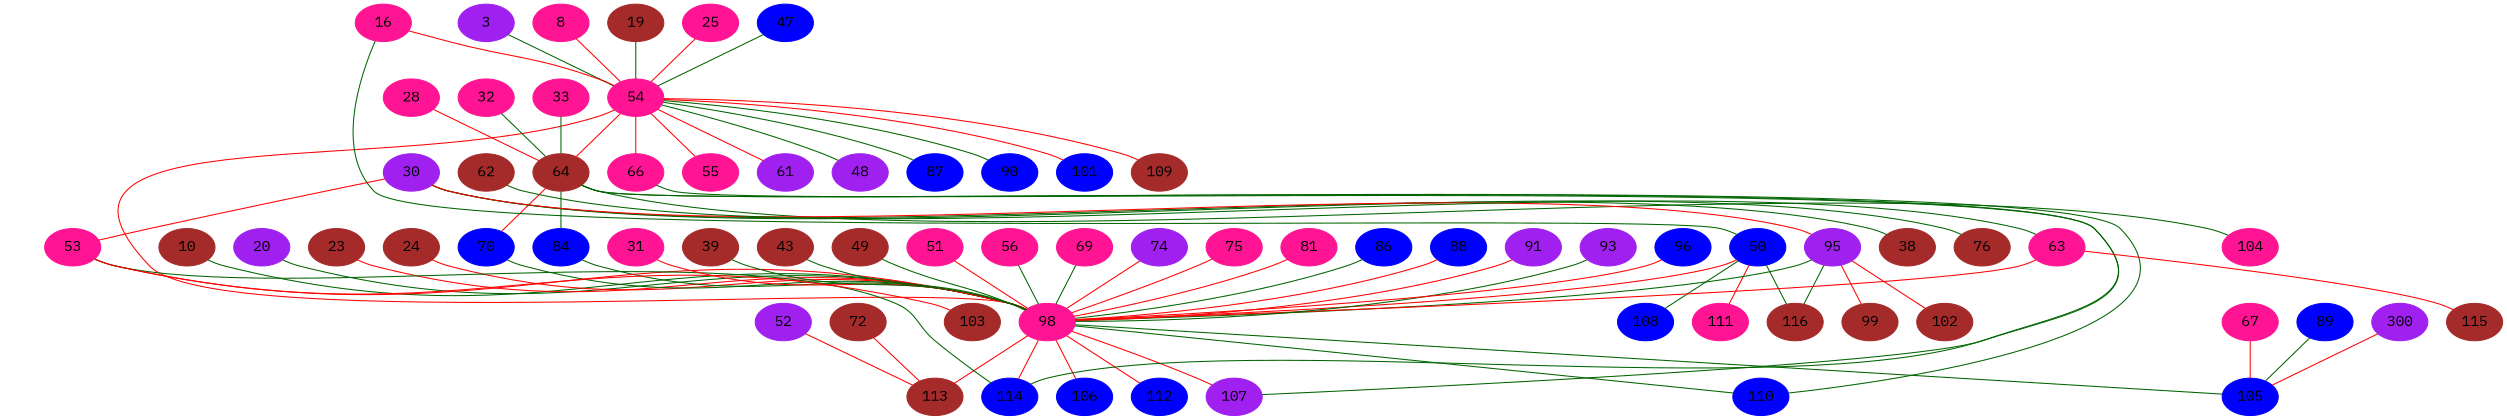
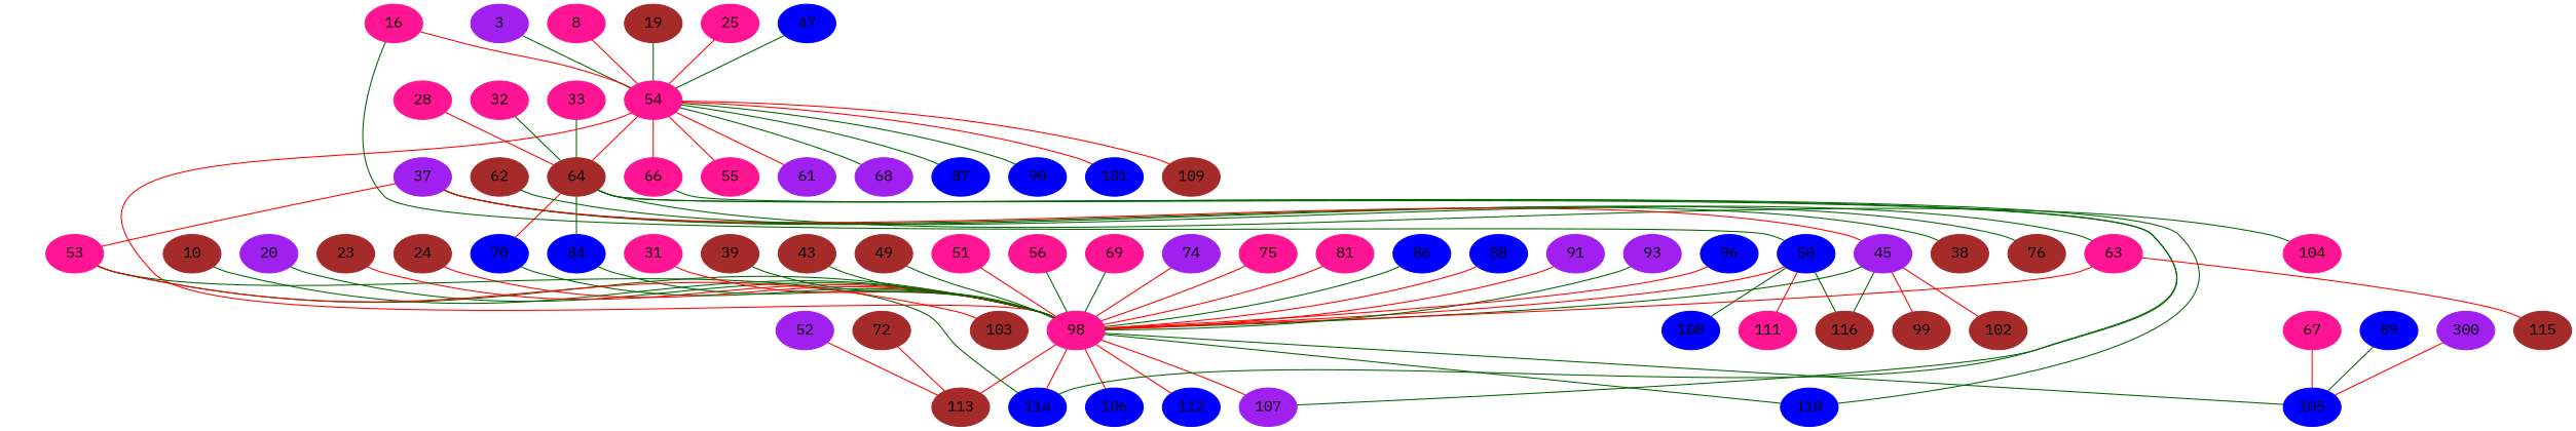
  graph {
    fontname="IBM Plex Mono"
    node [color=deeppink fontname="IBM Plex Mono" style=filled]
    edge [color=red fontname="IBM Plex Mono"]
    54 [super="+13+27+29"]
    98 [super="+97+18+6"]
    64 [color=brown super="+4+26"]
    55
    61 [color=purple]
    66 [super="+15"]
-   68 [color=purple label=48]
+   68 [color=purple]
    87 [color=blue]
    90 [color=blue]
    101 [color=blue]
    109 [color=brown]
    3 [color=purple]
    8
    113 [color=brown super="+82"]
    114 [color=blue super="+48+57+92"]
    107 [color=purple super="+79"]
    110 [color=blue super="+35+71"]
    105 [color=blue super="+73+77"]
    106 [color=blue super="+11+44"]
    112 [color=blue]
    10 [color=brown]
    50 [color=blue super="+41"]
    108 [color=blue]
    111
    116 [color=brown super="+60"]
    16
    19 [color=brown]
    20 [color=purple]
    23 [color=brown]
    24 [color=brown]
    25
    70 [color=blue super="+65"]
    84 [color=blue super="+59"]
    104
    28
-   30 [color=purple]
+   30 [color=purple label=37]
    38 [color=brown]
    53 [super="+14"]
    76 [color=brown super="+45"]
-   95 [color=purple super="+78+94"]
+   95 [color=purple super="+78+94" label=45]
    103 [color=brown]
    99 [color=brown]
    102 [color=brown]
    31
    32
    33
    39 [color=brown]
    43 [color=brown]
    47 [color=blue]
    49 [color=brown super="+21"]
    51
    52 [color=purple]
    56 [super="+42"]
    62 [color=brown super="+46"]
    63 [super="+22"]
    115 [color=brown super="+83"]
    67
    69
    72 [color=brown]
    74 [color=purple super="+7"]
    75
    81
    86 [color=blue]
    88 [color=blue]
    89 [color=blue]
    91 [color=purple super="+37"]
    93 [color=purple]
    96 [color=blue]
    n69 [color=purple label=300]
    54 -- 98 [weight=6]
    54 -- 64 [weight=3]
    54 -- 55
    54 -- 61
    54 -- 66 [weight=2]
    54 -- 68 [color=darkgreen]
    54 -- 87 [color=darkgreen]
    54 -- 90 [color=darkgreen]
    54 -- 101
    54 -- 109
    98 -- 113 [weight=4]
    98 -- 114
    98 -- 107 [weight=2]
    98 -- 110 [color=darkgreen]
    98 -- 105 [color=darkgreen weight=2]
    98 -- 106
    98 -- 112
    64 -- 107 [color=darkgreen]
    64 -- 110 [color=darkgreen]
    64 -- 70
    64 -- 84 [color=darkgreen]
    64 -- 104 [color=darkgreen]
    66 -- 114 [color=darkgreen]
    3 -- 54 [color=darkgreen]
    8 -- 54
    10 -- 98 [color=darkgreen]
    50 -- 98 [weight=2]
    50 -- 108 [color=darkgreen]
    50 -- 111
    50 -- 116 [color=darkgreen]
    16 -- 54
    16 -- 50 [color=darkgreen]
    19 -- 54 [color=darkgreen]
    20 -- 98 [color=darkgreen]
    23 -- 98
    24 -- 98
    25 -- 54
    70 -- 98 [color=darkgreen]
    84 -- 98 [color=darkgreen]
    28 -- 64
    30 -- 38 [color=darkgreen]
    30 -- 53 [weight=2]
    30 -- 76 [color=darkgreen]
    30 -- 95
-   53 -- 98
+   53 -- 98 [color=darkgreen]
    53 -- 114 [color=darkgreen]
    53 -- 103
    95 -- 98 [color=darkgreen weight=2]
    95 -- 116 [color=darkgreen]
    95 -- 99
    95 -- 102
    31 -- 98
    32 -- 64 [color=darkgreen]
    33 -- 64 [color=darkgreen]
    39 -- 98 [color=darkgreen]
    43 -- 98 [color=darkgreen]
    47 -- 54 [color=darkgreen]
    49 -- 98 [color=darkgreen]
    51 -- 98
    52 -- 113
    56 -- 98 [color=darkgreen]
    62 -- 63 [color=darkgreen]
    63 -- 98 [weight=3]
    63 -- 115
    67 -- 105
    69 -- 98 [color=darkgreen]
    72 -- 113
    74 -- 98
    75 -- 98
    81 -- 98
    86 -- 98 [color=darkgreen]
    88 -- 98
    89 -- 105 [color=darkgreen]
    91 -- 98
    93 -- 98 [color=darkgreen]
    96 -- 98
    n69 -- 105
  }
